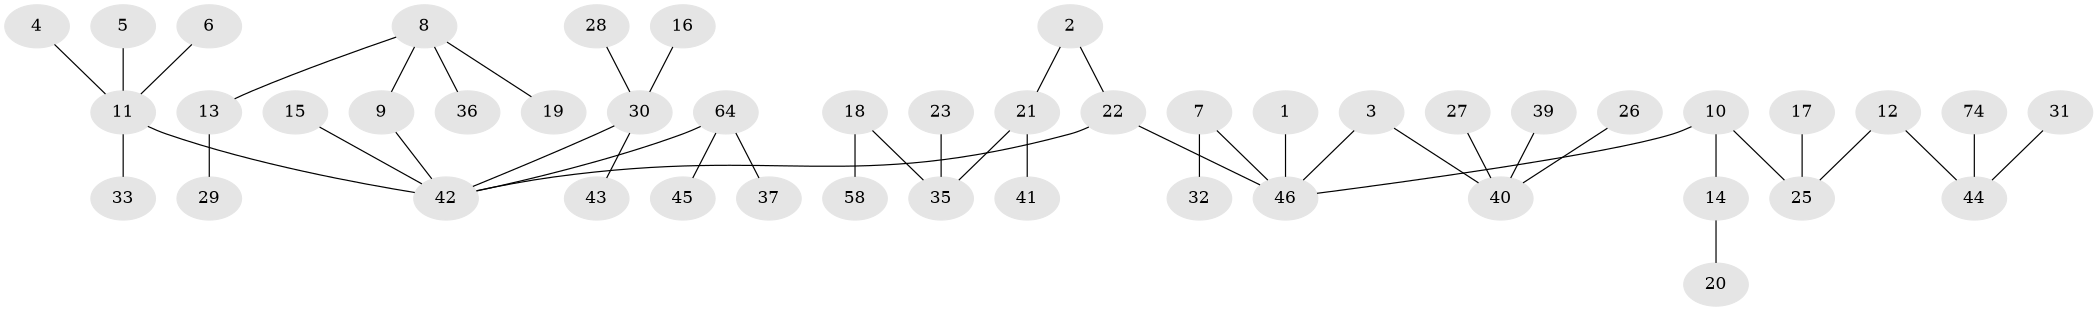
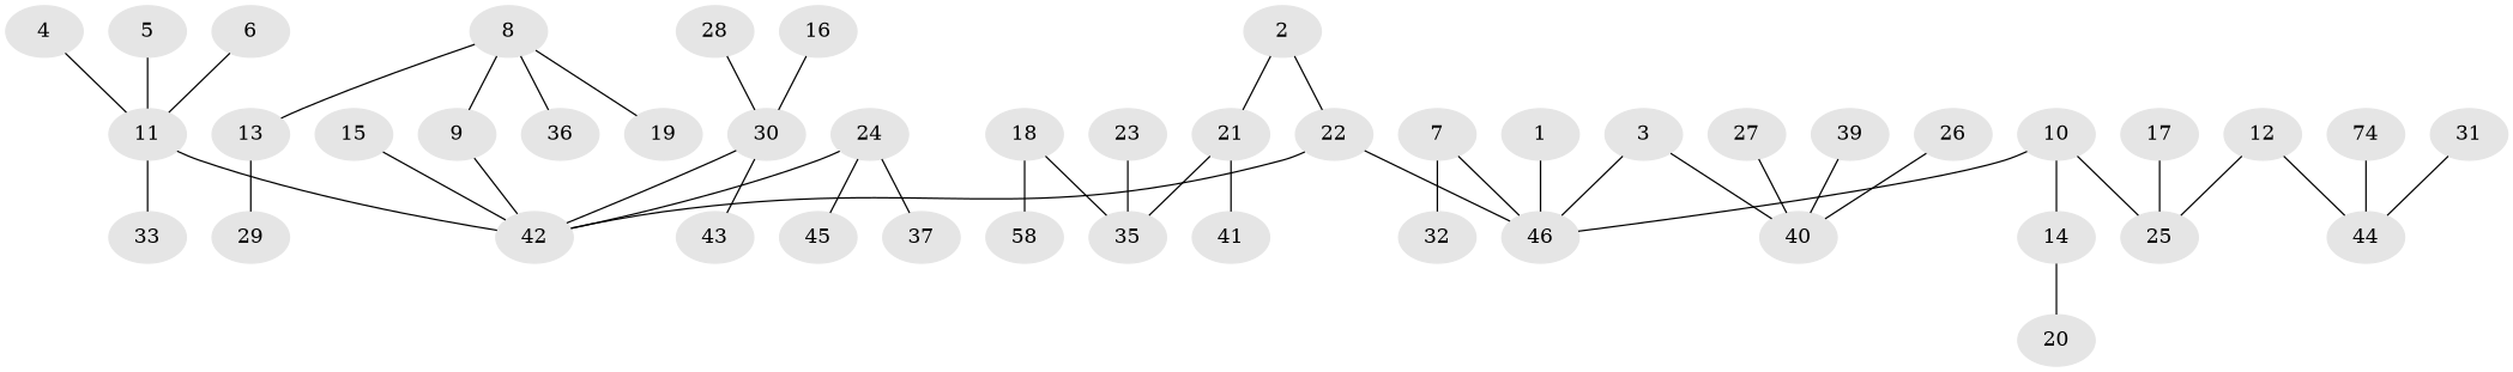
  graph {
    node [color=gray90 style=filled]
    edge [weight=1.0]
    1
    46
    2
    21
    22
    35
    41
    42
    3
    40
    4
    11
    33
    5
    6
    7
    32
    8
    9
    13
    19
    36
    29
    10
    14
    25
    20
    12
    44
    15
    16
    30
    43
    17
    18
    n36 [label=58]
    23
-   24 [label=64]
+   24
    37
    45
    26
    27
    28
    31
    n45 [label=74]
    39
    1 -- 46
    2 -- 21
    2 -- 22
    21 -- 35
    21 -- 41
    22 -- 46
    22 -- 42
    3 -- 46
    3 -- 40
    4 -- 11
    11 -- 42
    11 -- 33
    5 -- 11
    6 -- 11
    7 -- 46
    7 -- 32
    8 -- 9
    8 -- 13
    8 -- 19
    8 -- 36
    9 -- 42
    13 -- 29
    10 -- 46
    10 -- 14
    10 -- 25
    14 -- 20
    12 -- 25
    12 -- 44
    15 -- 42
    16 -- 30
    30 -- 42
    30 -- 43
    17 -- 25
    18 -- 35
    18 -- n36
    23 -- 35
    24 -- 42
    24 -- 37
    24 -- 45
    26 -- 40
    27 -- 40
    28 -- 30
    31 -- 44
    n45 -- 44
    39 -- 40
  }
